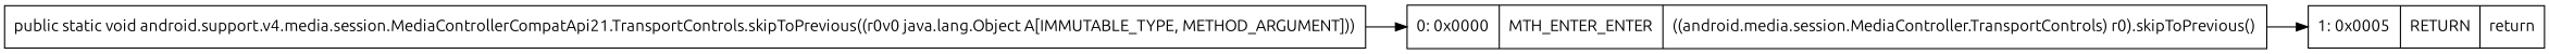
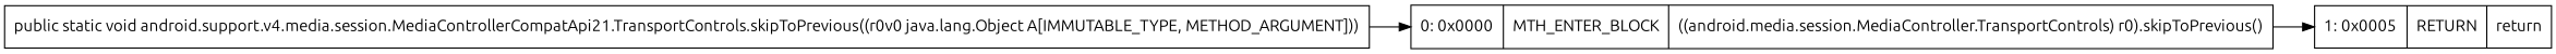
  digraph {
    rankdir=LR
    fontname=Ubuntu
    node [shape=record fontname=Ubuntu]
    edge [fontname=Ubuntu]
-   n1 [label="{0\:\ 0x0000|MTH_ENTER_ENTER\l|((android.media.session.MediaController.TransportControls) r0).skipToPrevious()\l}"]
+   n1 [label="{0\:\ 0x0000|MTH_ENTER_BLOCK\l|((android.media.session.MediaController.TransportControls) r0).skipToPrevious()\l}"]
    n2 [label="{1\:\ 0x0005|RETURN\l|return\l}"]
    n3 [label="{public static void android.support.v4.media.session.MediaControllerCompatApi21.TransportControls.skipToPrevious((r0v0 java.lang.Object A[IMMUTABLE_TYPE, METHOD_ARGUMENT])) }"]
    n1 -> n2
    n3 -> n1
  }
